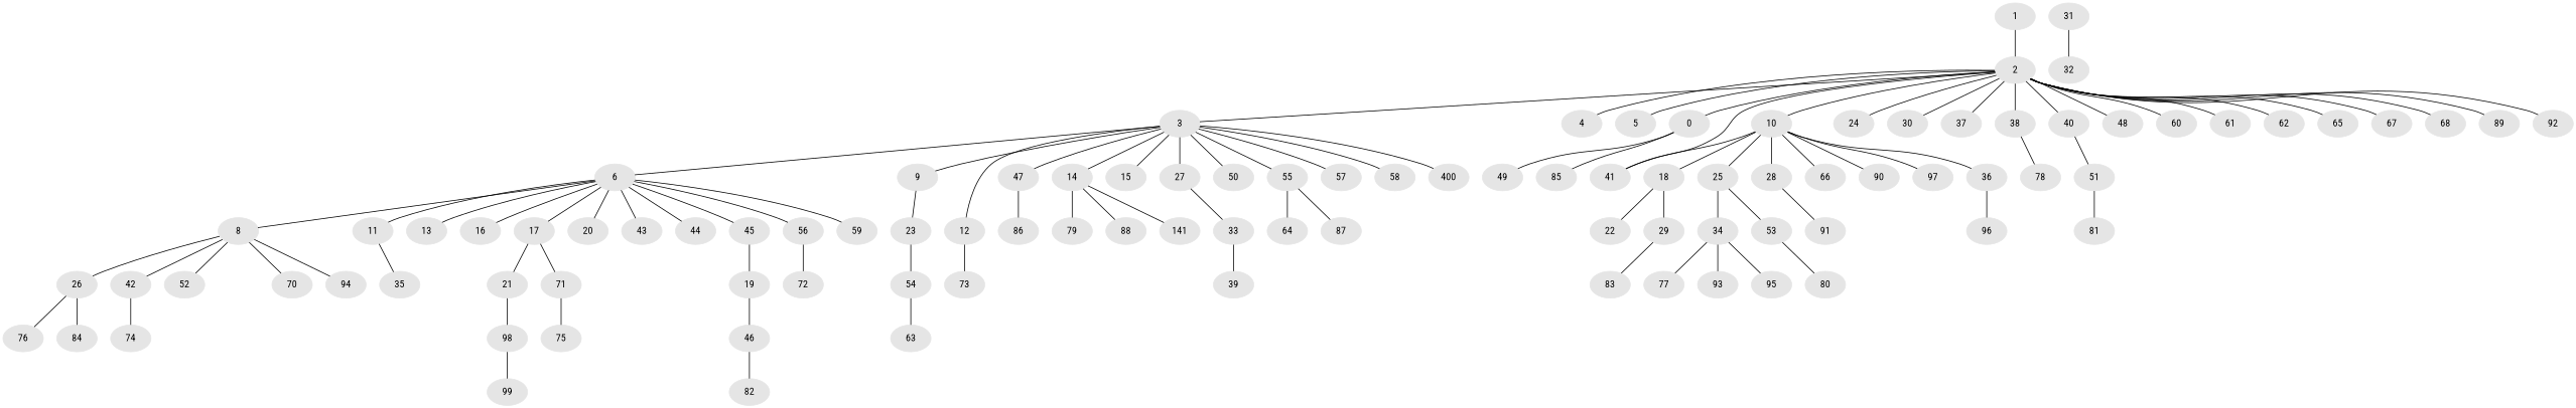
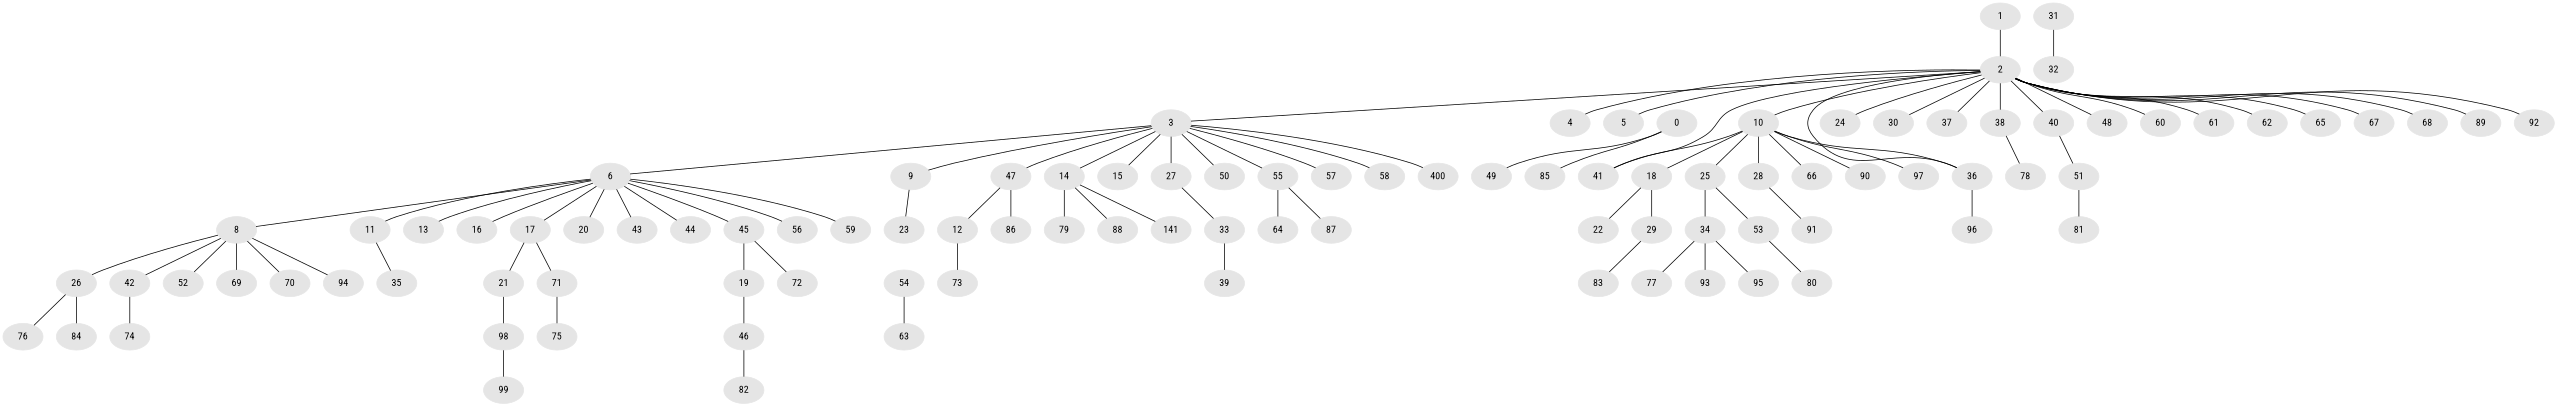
  graph {
    fontname="Roboto Condensed"
    node [color=gray90 fontname="Roboto Condensed" style=filled]
    edge [fontname="Roboto Condensed"]
    1
    2
    3
    4
    5
    n6 [label=0]
    10
    24
    30
    37
    38
    40
    41
    48
    60
    61
    62
    65
    67
    68
    89
    92
    6
    9
    12
    14
    15
    27
    47
    50
    55
    57
    58
    n34 [label=400]
    49
    85
    18
    25
    28
    36
    66
    90
    97
    31
    32
    78
    51
    8
    11
    13
    16
    17
    20
    43
    44
    45
    56
    59
    23
    73
    79
    88
    n63 [label=141]
    33
    86
    64
    87
    26
    42
    52
+   69
    70
    94
    35
    21
    71
    19
    46
    72
    76
    84
    74
    54
    22
    29
    34
    53
    91
    96
    98
    75
    83
    82
    99
    63
    77
    93
    95
    80
    39
    81
    1 -- 2
    2 -- 3
    2 -- 4
    2 -- 5
-   2 -- n6
+   2 -- 36
    2 -- 10
    2 -- 24
    2 -- 30
    2 -- 37
    2 -- 38
    2 -- 40
    2 -- 41
    2 -- 48
    2 -- 60
    2 -- 61
    2 -- 62
    2 -- 65
    2 -- 67
    2 -- 68
    2 -- 89
    2 -- 92
    3 -- 6
    3 -- 9
-   3 -- 12
+   47 -- 12
    3 -- 14
    3 -- 15
    3 -- 27
    3 -- 47
    3 -- 50
    3 -- 55
    3 -- 57
    3 -- 58
    3 -- n34
    n6 -- 49
    n6 -- 85
    10 -- 41
    10 -- 18
    10 -- 25
    10 -- 28
    10 -- 36
    10 -- 66
    10 -- 90
    10 -- 97
    38 -- 78
    40 -- 51
    6 -- 8
    6 -- 11
    6 -- 13
    6 -- 16
    6 -- 17
    6 -- 20
    6 -- 43
    6 -- 44
    6 -- 45
    6 -- 56
    6 -- 59
    9 -- 23
    12 -- 73
    14 -- 79
    14 -- 88
    14 -- n63
    27 -- 33
    47 -- 86
    55 -- 64
    55 -- 87
    18 -- 22
    18 -- 29
    25 -- 34
    25 -- 53
    28 -- 91
    36 -- 96
    31 -- 32
    51 -- 81
    8 -- 26
    8 -- 42
    8 -- 52
+   8 -- 69
    8 -- 70
    8 -- 94
    11 -- 35
    17 -- 21
    17 -- 71
    45 -- 19
-   56 -- 72
-   23 -- 54
+   45 -- 72
    33 -- 39
    26 -- 76
    26 -- 84
    42 -- 74
    21 -- 98
    71 -- 75
    19 -- 46
    46 -- 82
    54 -- 63
    29 -- 83
    34 -- 77
    34 -- 93
    34 -- 95
    53 -- 80
    98 -- 99
  }
